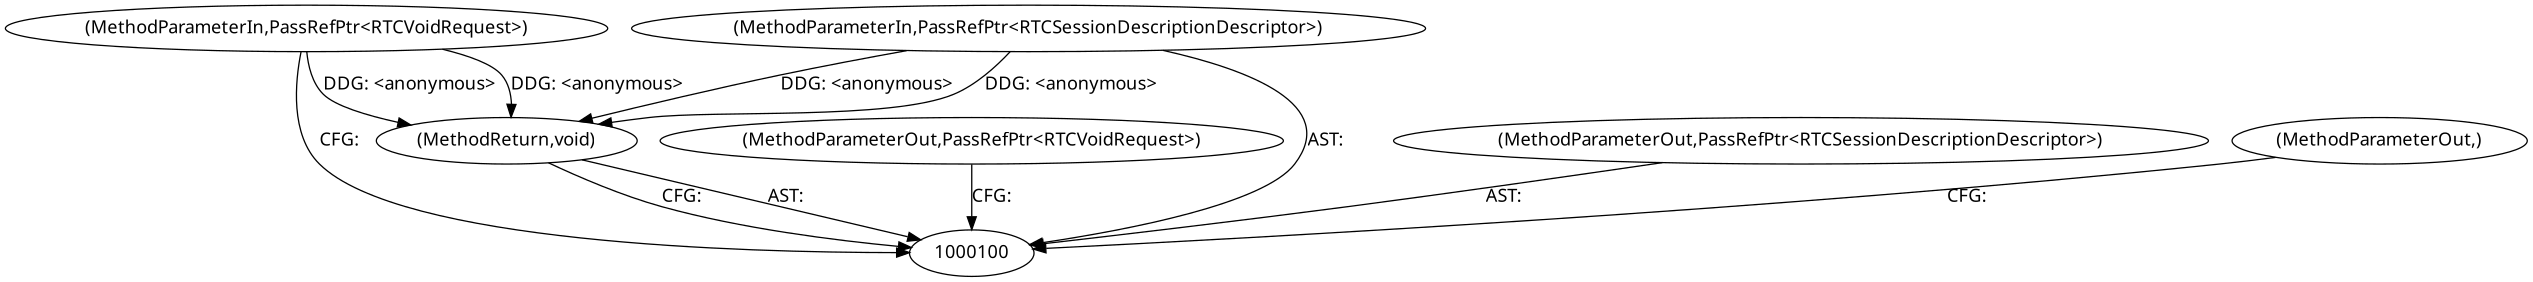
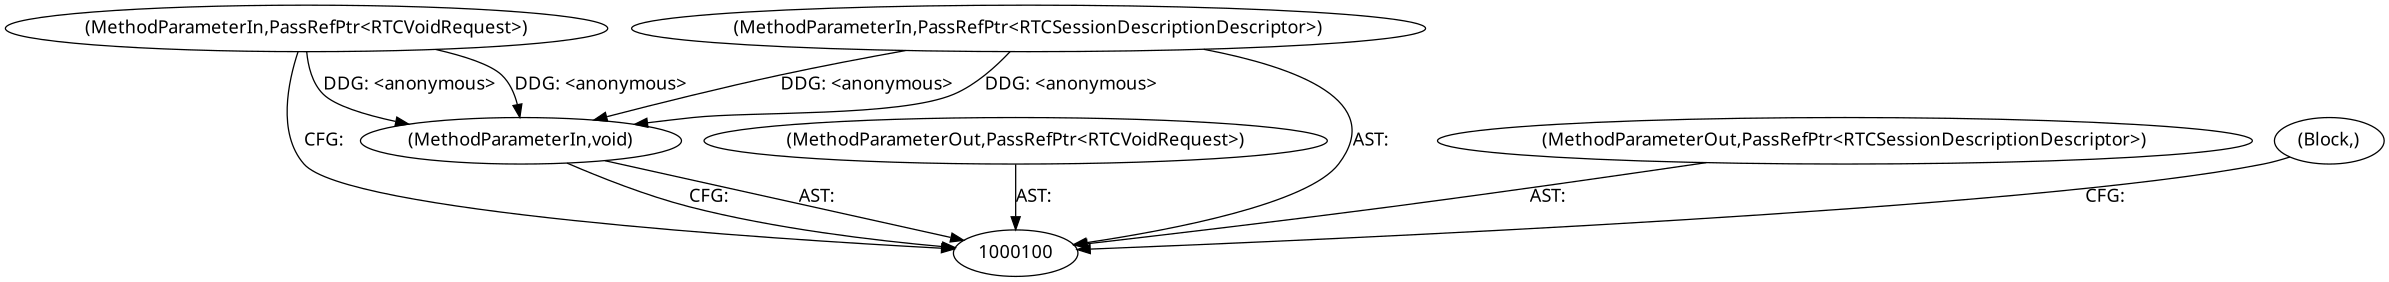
  digraph {
    fontname="Noto Sans"
    node [fontname="Noto Sans"]
    edge [fontname="Noto Sans"]
-   n1 [label="(MethodReturn,void)"]
+   n1 [label="(MethodParameterIn,void)"]
    1000100
    n3 [label="(MethodParameterIn,PassRefPtr<RTCVoidRequest>)"]
    n4 [label="(MethodParameterOut,PassRefPtr<RTCVoidRequest>)"]
    n5 [label="(MethodParameterIn,PassRefPtr<RTCSessionDescriptionDescriptor>)"]
    n6 [label="(MethodParameterOut,PassRefPtr<RTCSessionDescriptionDescriptor>)"]
-   n7 [label="(MethodParameterOut,)"]
+   n7 [label="(Block,)"]
    n1 -> 1000100 [label="AST: "]
    n1 -> 1000100 [label="CFG: "]
    n3 -> n1 [label="DDG: <anonymous>"]
    n3 -> n1 [label="DDG: <anonymous>"]
    n3 -> 1000100 [label="CFG: "]
-   n4 -> 1000100 [label="CFG: "]
+   n4 -> 1000100 [label="AST: "]
    n5 -> n1 [label="DDG: <anonymous>"]
    n5 -> n1 [label="DDG: <anonymous>"]
    n5 -> 1000100 [label="AST: "]
    n6 -> 1000100 [label="AST: "]
    n7 -> 1000100 [label="CFG: "]
  }
